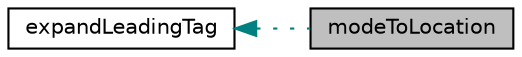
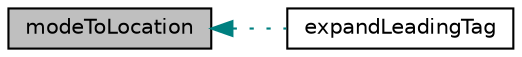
  digraph {
    rankdir=LR
    node [color=black fontname=Helvetica fontsize=10 shape=box]
    n1 [fillcolor=grey75 fontcolor=black height=0.2 label=modeToLocation style=filled width=0.4]
    n2 [height=0.2 label=expandLeadingTag width=0.4]
-   n2 -> n1 [color=teal dir=back fontname=Helvetica fontsize=10 labelfontname=Helvetica labelfontsize=10 style=dotted]
+   n1 -> n2 [color=teal dir=back fontname=Helvetica fontsize=10 labelfontname=Helvetica labelfontsize=10 style=dotted]
  }
